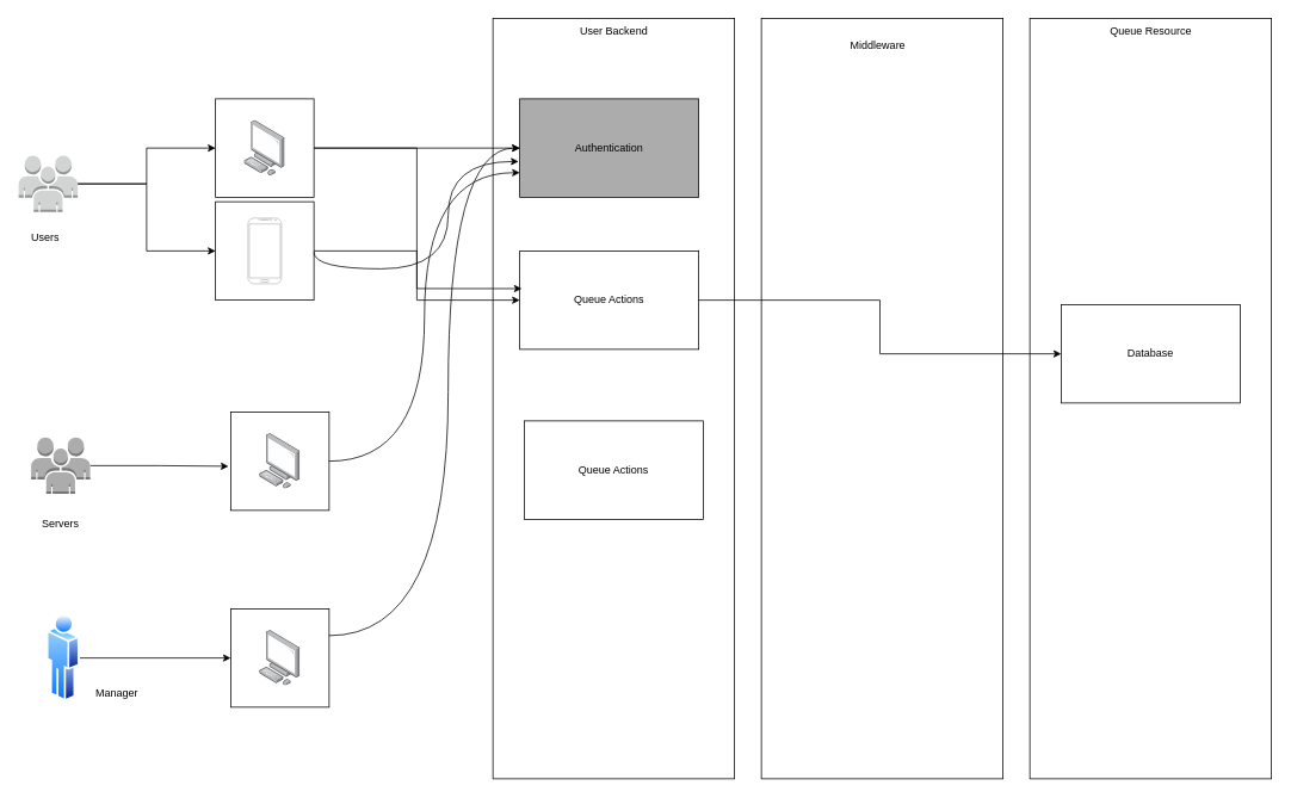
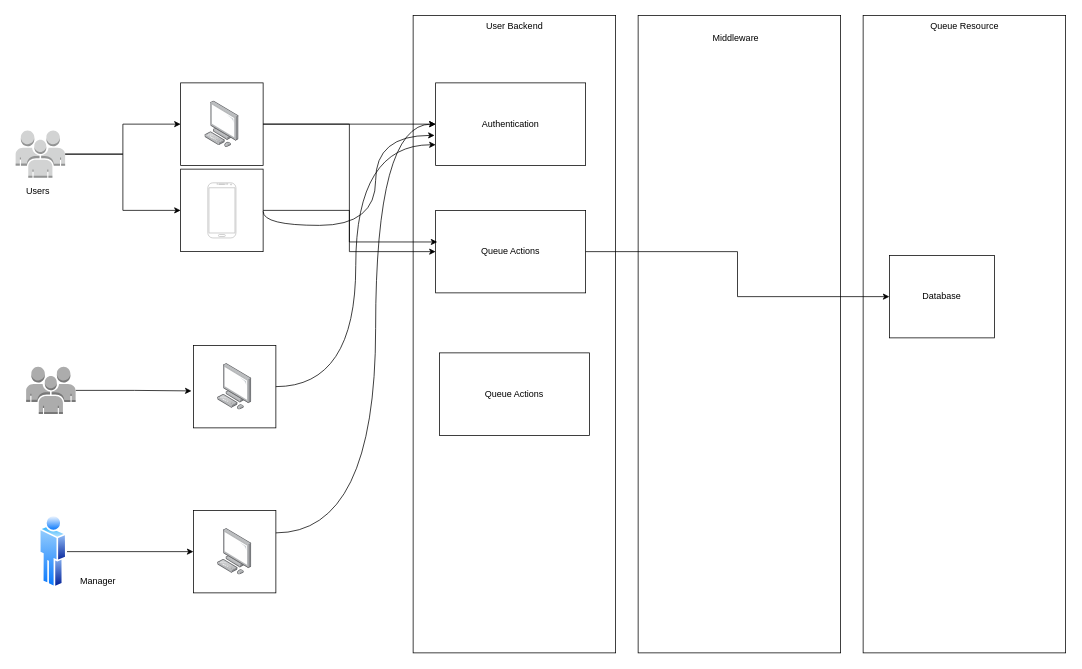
  <mxCell id="0" />
  <mxCell id="1" parent="0" />
  <mxCell id="2" style="edgeStyle=orthogonalEdgeStyle;rounded=0;orthogonalLoop=1;jettySize=auto;html=1;entryX=0;entryY=0.5;entryDx=0;entryDy=0;" edge="1" parent="1" source="4" target="10"><mxGeometry relative="1" as="geometry" /></mxCell>
  <mxCell id="3" style="edgeStyle=orthogonalEdgeStyle;rounded=0;orthogonalLoop=1;jettySize=auto;html=1;entryX=0;entryY=0.5;entryDx=0;entryDy=0;" edge="1" parent="1" source="4" target="7"><mxGeometry relative="1" as="geometry" /></mxCell>
  <mxCell id="4" value="" style="outlineConnect=0;dashed=0;verticalLabelPosition=bottom;verticalAlign=top;align=center;html=1;shape=mxgraph.aws3.users;fillColor=#D2D3D3;gradientColor=none;" vertex="1" parent="1"><mxGeometry x="20" y="173.5" width="66" height="63" as="geometry" /></mxCell>
- <mxCell id="5" value="Users" style="text;html=1;strokeColor=none;fillColor=none;align=center;verticalAlign=middle;whiteSpace=wrap;rounded=0;" vertex="1" parent="1"><mxGeometry x="20" y="250" width="60" height="30" as="geometry" /></mxCell>
+ <mxCell id="5" value="Users" style="text;html=1;strokeColor=none;fillColor=none;align=center;verticalAlign=middle;whiteSpace=wrap;rounded=0;" vertex="1" parent="1"><mxGeometry x="20" y="240" width="60" height="30" as="geometry" /></mxCell>
  <mxCell id="6" value="" style="group" vertex="1" connectable="0" parent="1"><mxGeometry x="240" y="225" width="110" height="110" as="geometry" /></mxCell>
  <mxCell id="7" value="" style="whiteSpace=wrap;html=1;aspect=fixed;" vertex="1" parent="6"><mxGeometry width="110" height="110" as="geometry" /></mxCell>
  <mxCell id="8" value="" style="verticalLabelPosition=bottom;verticalAlign=top;html=1;shadow=0;dashed=0;strokeWidth=1;shape=mxgraph.android.phone2;strokeColor=#c0c0c0;" vertex="1" parent="6"><mxGeometry x="36.25" y="18.25" width="37.5" height="73.5" as="geometry" /></mxCell>
  <mxCell id="9" value="" style="group" vertex="1" connectable="0" parent="1"><mxGeometry x="240" y="110" width="110" height="110" as="geometry" /></mxCell>
  <mxCell id="10" value="" style="whiteSpace=wrap;html=1;aspect=fixed;" vertex="1" parent="9"><mxGeometry width="110" height="110" as="geometry" /></mxCell>
  <mxCell id="11" value="" style="image;points=[];aspect=fixed;html=1;align=center;shadow=0;dashed=0;image=img/lib/allied_telesis/computer_and_terminals/Personal_Computer.svg;" vertex="1" parent="9"><mxGeometry x="32.2" y="24.1" width="45.6" height="61.8" as="geometry" /></mxCell>
  <mxCell id="12" value="" style="group" vertex="1" connectable="0" parent="1"><mxGeometry x="40" y="680" width="327" height="140" as="geometry" /></mxCell>
  <mxCell id="13" value="" style="image;aspect=fixed;perimeter=ellipsePerimeter;html=1;align=center;shadow=0;dashed=0;spacingTop=3;image=img/lib/active_directory/user.svg;" vertex="1" parent="12"><mxGeometry x="11.5" y="5" width="37" height="100" as="geometry" /></mxCell>
  <mxCell id="14" value="" style="group" vertex="1" connectable="0" parent="12"><mxGeometry x="217" width="110" height="110" as="geometry" /></mxCell>
  <mxCell id="15" value="" style="whiteSpace=wrap;html=1;aspect=fixed;" vertex="1" parent="14"><mxGeometry width="110" height="110" as="geometry" /></mxCell>
  <mxCell id="16" value="" style="image;points=[];aspect=fixed;html=1;align=center;shadow=0;dashed=0;image=img/lib/allied_telesis/computer_and_terminals/Personal_Computer.svg;" vertex="1" parent="14"><mxGeometry x="32.2" y="24.1" width="45.6" height="61.8" as="geometry" /></mxCell>
  <mxCell id="17" style="edgeStyle=orthogonalEdgeStyle;rounded=0;orthogonalLoop=1;jettySize=auto;html=1;entryX=0;entryY=0.5;entryDx=0;entryDy=0;" edge="1" parent="12" source="13" target="15"><mxGeometry relative="1" as="geometry" /></mxCell>
  <mxCell id="18" value="Manager" style="text;html=1;strokeColor=none;fillColor=none;align=center;verticalAlign=middle;whiteSpace=wrap;rounded=0;" vertex="1" parent="12"><mxGeometry x="60" y="80" width="60" height="30" as="geometry" /></mxCell>
  <mxCell id="19" value="" style="group" vertex="1" connectable="0" parent="1"><mxGeometry x="34" y="460" width="333" height="140" as="geometry" /></mxCell>
  <mxCell id="20" value="" style="group" vertex="1" connectable="0" parent="19"><mxGeometry x="223" width="110" height="110" as="geometry" /></mxCell>
  <mxCell id="21" value="" style="whiteSpace=wrap;html=1;aspect=fixed;" vertex="1" parent="20"><mxGeometry width="110" height="110" as="geometry" /></mxCell>
  <mxCell id="22" value="" style="image;points=[];aspect=fixed;html=1;align=center;shadow=0;dashed=0;image=img/lib/allied_telesis/computer_and_terminals/Personal_Computer.svg;" vertex="1" parent="20"><mxGeometry x="32.2" y="24.1" width="45.6" height="61.8" as="geometry" /></mxCell>
  <mxCell id="23" style="edgeStyle=orthogonalEdgeStyle;rounded=0;orthogonalLoop=1;jettySize=auto;html=1;entryX=-0.023;entryY=0.552;entryDx=0;entryDy=0;entryPerimeter=0;" edge="1" parent="19" source="24" target="21"><mxGeometry relative="1" as="geometry" /></mxCell>
  <mxCell id="24" value="" style="outlineConnect=0;dashed=0;verticalLabelPosition=bottom;verticalAlign=top;align=center;html=1;shape=mxgraph.aws3.users;fillColor=#ACACAC;gradientColor=none;" vertex="1" parent="19"><mxGeometry y="28.5" width="66" height="63" as="geometry" /></mxCell>
- <mxCell id="25" value="Servers" style="text;html=1;strokeColor=none;fillColor=none;align=center;verticalAlign=middle;whiteSpace=wrap;rounded=0;" vertex="1" parent="19"><mxGeometry x="3" y="110" width="60" height="30" as="geometry" /></mxCell>
  <mxCell id="26" value="" style="group" vertex="1" connectable="0" parent="1"><mxGeometry x="550" y="20" width="270" height="850" as="geometry" /></mxCell>
  <mxCell id="27" value="" style="rounded=0;whiteSpace=wrap;html=1;" vertex="1" parent="26"><mxGeometry width="270" height="850" as="geometry" /></mxCell>
  <mxCell id="28" value="User Backend" style="text;html=1;strokeColor=none;fillColor=none;align=center;verticalAlign=middle;whiteSpace=wrap;rounded=0;" vertex="1" parent="26"><mxGeometry x="72.5" width="125" height="30" as="geometry" /></mxCell>
- <mxCell id="29" value="Authentication" style="rounded=0;whiteSpace=wrap;html=1;fillColor=#acacac;" vertex="1" parent="26"><mxGeometry x="30" y="90" width="200" height="110" as="geometry" /></mxCell>
+ <mxCell id="29" value="Authentication" style="rounded=0;whiteSpace=wrap;html=1;" vertex="1" parent="26"><mxGeometry x="30" y="90" width="200" height="110" as="geometry" /></mxCell>
  <mxCell id="30" value="Queue Actions" style="rounded=0;whiteSpace=wrap;html=1;" vertex="1" parent="26"><mxGeometry x="30" y="260" width="200" height="110" as="geometry" /></mxCell>
  <mxCell id="31" value="Queue Actions" style="rounded=0;whiteSpace=wrap;html=1;" vertex="1" parent="26"><mxGeometry x="35" y="450" width="200" height="110" as="geometry" /></mxCell>
  <mxCell id="32" value="" style="rounded=0;whiteSpace=wrap;html=1;" vertex="1" parent="1"><mxGeometry x="850" y="20" width="270" height="850" as="geometry" /></mxCell>
  <mxCell id="33" value="Middleware" style="text;html=1;strokeColor=none;fillColor=none;align=center;verticalAlign=middle;whiteSpace=wrap;rounded=0;" vertex="1" parent="1"><mxGeometry x="922.5" y="35" width="115" height="30" as="geometry" /></mxCell>
  <mxCell id="34" value="" style="group" vertex="1" connectable="0" parent="1"><mxGeometry x="1150" y="20" width="270" height="850" as="geometry" /></mxCell>
  <mxCell id="35" value="" style="rounded=0;whiteSpace=wrap;html=1;" vertex="1" parent="34"><mxGeometry width="270" height="850" as="geometry" /></mxCell>
  <mxCell id="36" value="Queue Resource" style="text;html=1;strokeColor=none;fillColor=none;align=center;verticalAlign=middle;whiteSpace=wrap;rounded=0;" vertex="1" parent="34"><mxGeometry x="77.5" width="115" height="30" as="geometry" /></mxCell>
- <mxCell id="37" value="Database" style="rounded=0;whiteSpace=wrap;html=1;" vertex="1" parent="34"><mxGeometry x="35" y="320" width="200" height="110" as="geometry" /></mxCell>
+ <mxCell id="37" value="Database" style="rounded=0;whiteSpace=wrap;html=1;" vertex="1" parent="34"><mxGeometry x="35" y="320" width="140" height="110" as="geometry" /></mxCell>
  <mxCell id="38" style="edgeStyle=orthogonalEdgeStyle;rounded=0;orthogonalLoop=1;jettySize=auto;html=1;entryX=0;entryY=0.5;entryDx=0;entryDy=0;" edge="1" parent="1" source="10" target="29"><mxGeometry relative="1" as="geometry" /></mxCell>
  <mxCell id="39" style="edgeStyle=orthogonalEdgeStyle;rounded=0;orthogonalLoop=1;jettySize=auto;html=1;curved=1;entryX=-0.007;entryY=0.624;entryDx=0;entryDy=0;entryPerimeter=0;" edge="1" parent="1"><mxGeometry relative="1" as="geometry"><mxPoint x="578.6" y="180.03" as="targetPoint" /><mxPoint x="350" y="281.331" as="sourcePoint" /><Array as="points"><mxPoint x="350" y="300" /><mxPoint x="500" y="300" /><mxPoint x="500" y="180" /></Array></mxGeometry></mxCell>
  <mxCell id="40" style="edgeStyle=orthogonalEdgeStyle;rounded=0;orthogonalLoop=1;jettySize=auto;html=1;" edge="1" parent="1" source="30" target="37"><mxGeometry relative="1" as="geometry" /></mxCell>
  <mxCell id="41" style="edgeStyle=orthogonalEdgeStyle;rounded=0;orthogonalLoop=1;jettySize=auto;html=1;entryX=0;entryY=0.75;entryDx=0;entryDy=0;curved=1;" edge="1" parent="1" source="21" target="29"><mxGeometry relative="1" as="geometry" /></mxCell>
  <mxCell id="42" style="edgeStyle=orthogonalEdgeStyle;rounded=0;orthogonalLoop=1;jettySize=auto;html=1;entryX=0;entryY=0.5;entryDx=0;entryDy=0;curved=1;" edge="1" parent="1" source="15" target="29"><mxGeometry relative="1" as="geometry"><Array as="points"><mxPoint x="500" y="710" /><mxPoint x="500" y="165" /></Array></mxGeometry></mxCell>
  <mxCell id="43" style="edgeStyle=orthogonalEdgeStyle;rounded=0;orthogonalLoop=1;jettySize=auto;html=1;entryX=0;entryY=0.5;entryDx=0;entryDy=0;" edge="1" parent="1" source="10" target="30"><mxGeometry relative="1" as="geometry" /></mxCell>
  <mxCell id="44" style="edgeStyle=orthogonalEdgeStyle;rounded=0;orthogonalLoop=1;jettySize=auto;html=1;entryX=0.011;entryY=0.383;entryDx=0;entryDy=0;entryPerimeter=0;" edge="1" parent="1" source="7" target="30"><mxGeometry relative="1" as="geometry" /></mxCell>
